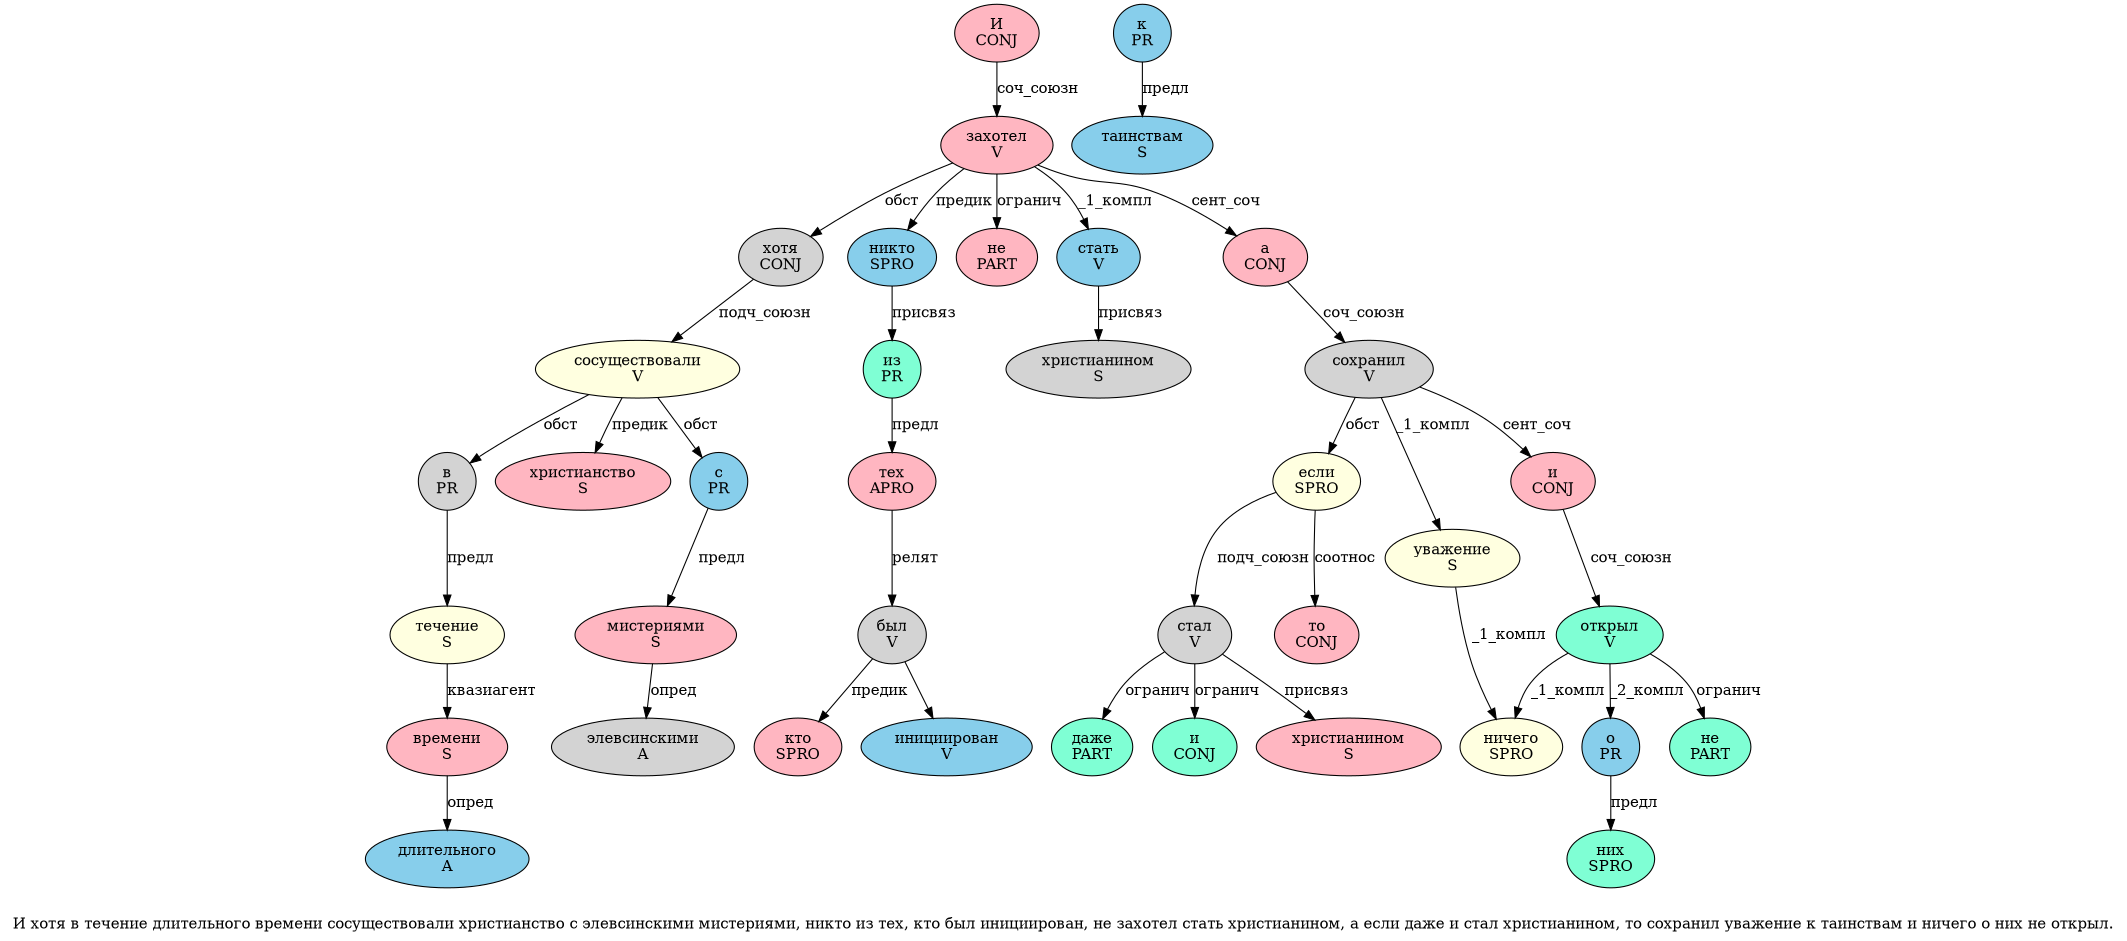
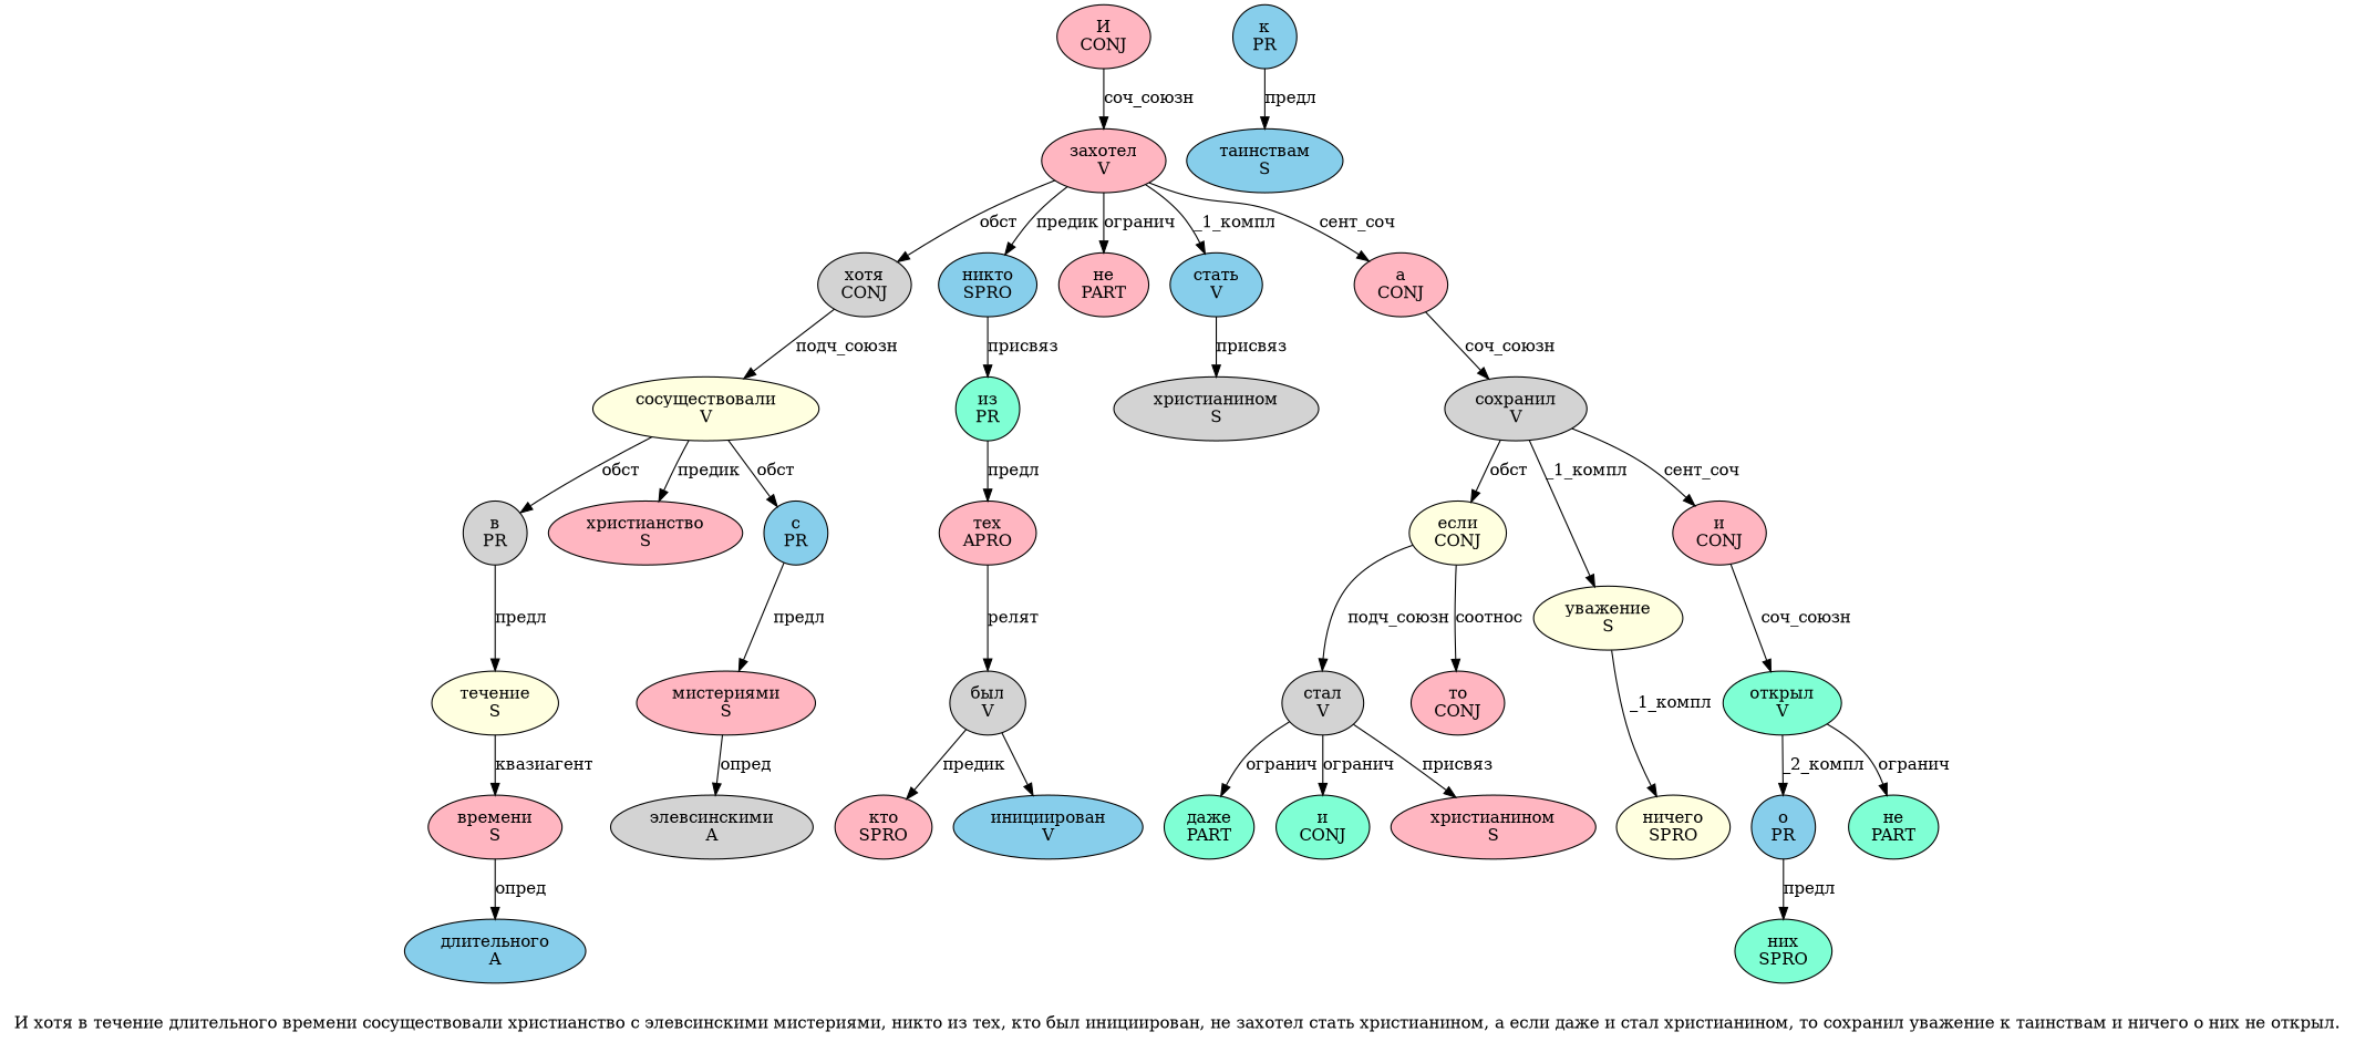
  digraph {
    label="И хотя в течение длительного времени сосуществовали христианство с элевсинскими мистериями, никто из тех, кто был инициирован, не захотел стать христианином, а если даже и стал христианином, то сохранил уважение к таинствам и ничего о них не открыл."
    node [fillcolor=lightpink penwidth=1 shape=ellipse style=filled]
    n1 [label="И\nCONJ"]
    n2 [label="захотел\nV"]
    n3 [fillcolor=lightgrey label="хотя\nCONJ"]
    n4 [fillcolor=skyblue label="никто\nSPRO"]
    n5 [label="не\nPART"]
    n6 [fillcolor=skyblue label="стать\nV"]
    n7 [label="а\nCONJ"]
    n8 [fillcolor=lightyellow label="сосуществовали\nV"]
    n9 [fillcolor=lightgrey label="в\nPR"]
    n10 [label="христианство\nS"]
    n11 [fillcolor=skyblue label="с\nPR"]
    n12 [fillcolor=lightyellow label="течение\nS"]
    n13 [label="времени\nS"]
    n14 [fillcolor=skyblue label="длительного\nA"]
    n15 [label="мистериями\nS"]
    n16 [fillcolor=lightgrey label="элевсинскими\nA"]
    n17 [fillcolor=aquamarine label="из\nPR"]
    n18 [label="тех\nAPRO"]
    n19 [fillcolor=lightgrey label="был\nV"]
    n20 [label="кто\nSPRO"]
    n21 [fillcolor=skyblue label="инициирован\nV"]
    n22 [fillcolor=lightgrey label="христианином\nS"]
    n23 [fillcolor=lightgrey label="сохранил\nV"]
-   n24 [fillcolor=lightyellow label="если\nSPRO"]
+   n24 [fillcolor=lightyellow label="если\nCONJ"]
    n25 [fillcolor=lightyellow label="уважение\nS"]
    n26 [label="и\nCONJ"]
    n27 [fillcolor=lightgrey label="стал\nV"]
    n28 [label="то\nCONJ"]
    n29 [fillcolor=aquamarine label="даже\nPART"]
    n30 [fillcolor=aquamarine label="и\nCONJ"]
    n31 [label="христианином\nS"]
    n32 [fillcolor=lightyellow label="ничего\nSPRO"]
    n33 [fillcolor=aquamarine label="открыл\nV"]
    n34 [fillcolor=skyblue label="к\nPR"]
    n35 [fillcolor=skyblue label="таинствам\nS"]
    n36 [fillcolor=skyblue label="о\nPR"]
    n37 [fillcolor=aquamarine label="не\nPART"]
    n38 [fillcolor=aquamarine label="них\nSPRO"]
    n1 -> n2 [label="соч_союзн"]
    n2 -> n3 [label="обст"]
    n2 -> n4 [label="предик"]
    n2 -> n5 [label="огранич"]
    n2 -> n6 [label="_1_компл"]
    n2 -> n7 [label="сент_соч"]
    n3 -> n8 [label="подч_союзн"]
    n4 -> n17 [label="присвяз"]
    n6 -> n22 [label="присвяз"]
    n7 -> n23 [label="соч_союзн"]
    n8 -> n9 [label="обст"]
    n8 -> n10 [label="предик"]
    n8 -> n11 [label="обст"]
    n9 -> n12 [label="предл"]
    n11 -> n15 [label="предл"]
    n12 -> n13 [label="квазиагент"]
    n13 -> n14 [label="опред"]
    n15 -> n16 [label="опред"]
    n17 -> n18 [label="предл"]
    n18 -> n19 [label="релят"]
    n19 -> n20 [label="предик"]
    n19 -> n21
    n23 -> n24 [label="обст"]
    n23 -> n25 [label="_1_компл"]
    n23 -> n26 [label="сент_соч"]
    n24 -> n27 [label="подч_союзн"]
    n24 -> n28 [label="соотнос"]
    n25 -> n32 [label="_1_компл"]
    n26 -> n33 [label="соч_союзн"]
    n27 -> n29 [label="огранич"]
    n27 -> n30 [label="огранич"]
    n27 -> n31 [label="присвяз"]
-   n33 -> n32 [label="_1_компл"]
    n33 -> n36 [label="_2_компл"]
    n33 -> n37 [label="огранич"]
    n34 -> n35 [label="предл"]
    n36 -> n38 [label="предл"]
  }
